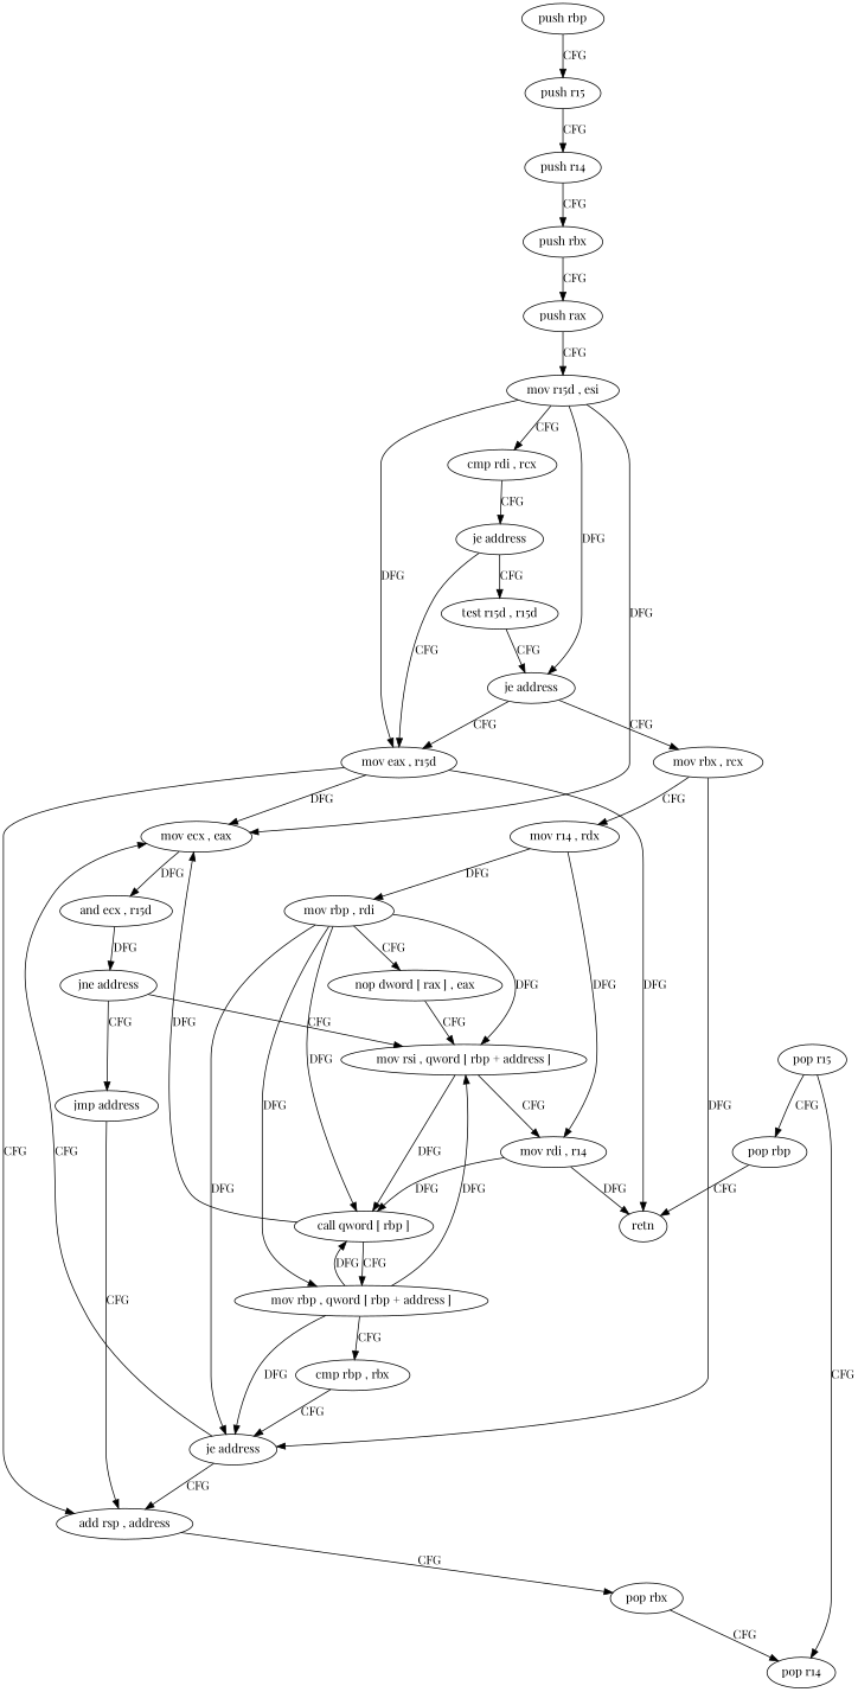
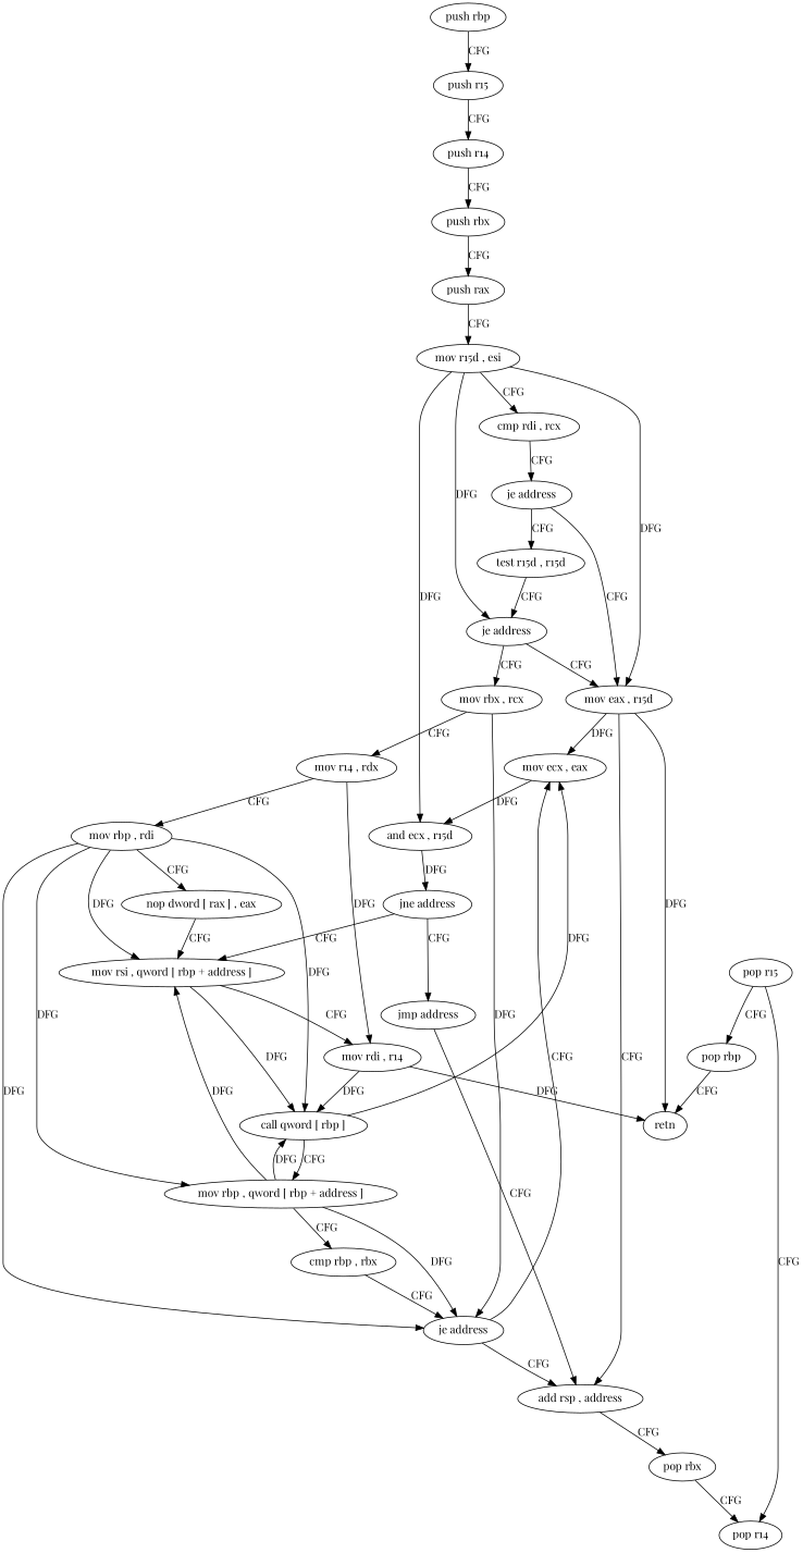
  digraph {
    fontname="Playfair Display"
    node [fontname="Playfair Display"]
    edge [fontname="Playfair Display"]
    n1 [label="push rbp"]
    n2 [label="push r15"]
    n3 [label="push r14"]
    n4 [label="push rbx"]
    n5 [label="push rax"]
    n6 [label="mov r15d , esi"]
    n7 [label="cmp rdi , rcx"]
    n8 [label="mov eax , r15d"]
    n9 [label="je address"]
    n10 [label="and ecx , r15d"]
    n11 [label="je address"]
    n12 [label="add rsp , address"]
    n13 [label=retn]
    n14 [label="mov ecx , eax"]
    n15 [label="mov rbx , rcx"]
    n16 [label="jne address"]
    n17 [label="test r15d , r15d"]
    n18 [label="pop rbx"]
    n19 [label="pop r14"]
    n20 [label="mov r14 , rdx"]
    n21 [label="je address"]
    n22 [label="mov rbp , rdi"]
    n23 [label="mov rdi , r14"]
    n24 [label="nop dword [ rax ] , eax"]
    n25 [label="mov rsi , qword [ rbp + address ]"]
    n26 [label="call qword [ rbp ]"]
    n27 [label="mov rbp , qword [ rbp + address ]"]
    n28 [label="cmp rbp , rbx"]
    n29 [label="pop r15"]
    n30 [label="pop rbp"]
    n31 [label="jmp address"]
    n1 -> n2 [label=CFG]
    n2 -> n3 [label=CFG]
    n3 -> n4 [label=CFG]
    n4 -> n5 [label=CFG]
    n5 -> n6 [label=CFG]
    n6 -> n7 [label=CFG]
    n6 -> n8 [label=DFG]
    n6 -> n9 [label=DFG]
-   n6 -> n14 [label=DFG]
+   n6 -> n10 [label=DFG]
    n7 -> n11 [label=CFG]
    n8 -> n12 [label=CFG]
    n8 -> n13 [label=DFG]
    n8 -> n14 [label=DFG]
    n9 -> n8 [label=CFG]
    n9 -> n15 [label=CFG]
    n10 -> n16 [label=DFG]
    n11 -> n8 [label=CFG]
    n11 -> n17 [label=CFG]
    n12 -> n18 [label=CFG]
    n14 -> n10 [label=DFG]
    n15 -> n20 [label=CFG]
    n15 -> n21 [label=DFG]
    n16 -> n25 [label=CFG]
    n16 -> n31 [label=CFG]
    n17 -> n9 [label=CFG]
    n18 -> n19 [label=CFG]
-   n20 -> n22 [label=DFG]
+   n20 -> n22 [label=CFG]
    n20 -> n23 [label=DFG]
    n21 -> n12 [label=CFG]
    n21 -> n14 [label=CFG]
    n22 -> n21 [label=DFG]
    n22 -> n24 [label=CFG]
    n22 -> n25 [label=DFG]
    n22 -> n26 [label=DFG]
    n22 -> n27 [label=DFG]
    n23 -> n13 [label=DFG]
    n23 -> n26 [label=DFG]
    n24 -> n25 [label=CFG]
    n25 -> n23 [label=CFG]
    n25 -> n26 [label=DFG]
    n26 -> n14 [label=DFG]
    n26 -> n27 [label=CFG]
    n27 -> n21 [label=DFG]
    n27 -> n25 [label=DFG]
    n27 -> n26 [label=DFG]
    n27 -> n28 [label=CFG]
    n28 -> n21 [label=CFG]
    n29 -> n19 [label=CFG]
    n29 -> n30 [label=CFG]
    n30 -> n13 [label=CFG]
    n31 -> n12 [label=CFG]
  }
